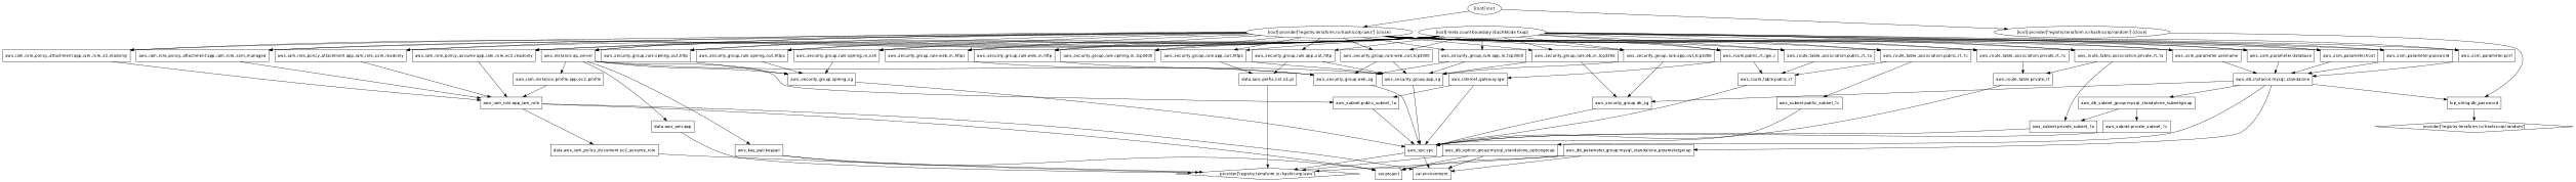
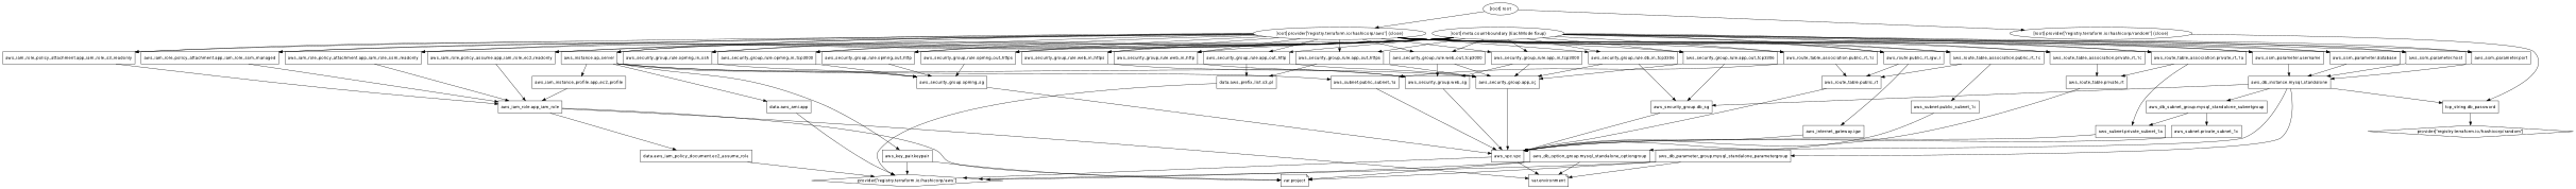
  digraph {
    compound=true
    fontname=Roboto
    newrank=true
    node [fontname=Roboto shape=box]
    edge [fontname=Roboto]
    n1 [label="aws_db_instance.mysql_standalone"]
    n2 [label="aws_db_option_group.mysql_standalone_optiongroup"]
    n3 [label="aws_db_parameter_group.mysql_standalone_parametergroup"]
    n4 [label="aws_db_subnet_group.mysql_standalone_subnetgroup"]
    n5 [label="aws_security_group.db_sg"]
    n6 [label="tcp_string.db_password"]
    n7 [label="provider[\"registry.terraform.io/hashicorp/aws\"]" shape=diamond]
    n8 [label="var.environment" shape=note]
    n9 [label="var.project" shape=note]
    n10 [label="aws_subnet.private_subnet_1a"]
    n11 [label="aws_subnet.private_subnet_1c"]
    n12 [label="aws_iam_instance_profile.app_ec2_profile"]
    n13 [label="aws_iam_role.app_iam_role"]
    n14 [label="data.aws_iam_policy_document.ec2_assume_role"]
    n15 [label="aws_iam_role_policy_assume.app_iam_role_ec2_readonly"]
    n16 [label="aws_iam_role_policy_attachment.app_iam_role_s3_readonly"]
    n17 [label="aws_iam_role_policy_attachment.app_iam_role_ssm_managed"]
    n18 [label="aws_iam_role_policy_attachment.app_iam_role_ssm_readonly"]
    n19 [label="aws_instance.ap_server"]
    n20 [label="aws_key_pair.keypair"]
    n21 [label="aws_security_group.app_sg"]
    n22 [label="aws_security_group.opmng_sg"]
    n23 [label="aws_subnet.public_subnet_1a"]
    n24 [label="data.aws_ami.app"]
    n25 [label="aws_internet_gateway.igw"]
    n26 [label="aws_vpc.vpc"]
    n27 [label="aws_route.public_rt_igw_r"]
    n28 [label="aws_route_table.public_rt"]
    n29 [label="aws_route_table.private_rt"]
    n30 [label="aws_route_table_association.private_rt_1a"]
    n31 [label="aws_route_table_association.private_rt_1c"]
    n32 [label="aws_route_table_association.public_rt_1a"]
    n33 [label="aws_route_table_association.public_rt_1c"]
    n34 [label="aws_subnet.public_subnet_1c"]
    n35 [label="aws_security_group.web_sg"]
    n36 [label="aws_security_group_rule.app_in_tcp3000"]
    n37 [label="aws_security_group_rule.app_out_http"]
    n38 [label="data.aws_prefix_list.s3_pl"]
    n39 [label="aws_security_group_rule.app_out_https"]
    n40 [label="aws_security_group_rule.app_out_tcp3306"]
    n41 [label="aws_security_group_rule.db_in_tcp3306"]
    n42 [label="aws_security_group_rule.opmng_in_ssh"]
    n43 [label="aws_security_group_rule.opmng_in_tcp3000"]
    n44 [label="aws_security_group_rule.opmng_out_http"]
    n45 [label="aws_security_group_rule.opmng_out_https"]
    n46 [label="aws_security_group_rule.web_in_http"]
    n47 [label="aws_security_group_rule.web_in_https"]
    n48 [label="aws_security_group_rule.web_out_tcp3000"]
    n49 [label="aws_ssm_parameter.database"]
    n50 [label="aws_ssm_parameter.host"]
-   n51 [label="aws_ssm_parameter.password"]
    n52 [label="aws_ssm_parameter.port"]
    n53 [label="aws_ssm_parameter.username"]
    n54 [label="provider[\"registry.terraform.io/hashicorp/random\"]" shape=diamond]
    "[root] meta.count-boundary (EachMode fixup)" [shape=""]
    "[root] provider[\"registry.terraform.io/hashicorp/aws\"] (close)" [shape=""]
    "[root] provider[\"registry.terraform.io/hashicorp/random\"] (close)" [shape=""]
    "[root] root" [shape=""]
    subgraph sub_1 {
      n1
      n2
      n3
      n4
      n5
      n6
      n7
      n8
      n9
      n10
      n11
      n12
      n13
      n14
      n15
      n16
      n17
      n18
      n19
      n20
      n21
      n22
      n23
      n24
      n25
      n26
      n27
      n28
      n29
      n30
      n31
      n32
      n33
      n34
      n35
      n36
      n37
      n38
      n39
      n40
      n41
      n42
      n43
      n44
      n45
      n46
      n47
      n48
      n49
      n50
-     n51
      n52
      n53
      n54
      "[root] meta.count-boundary (EachMode fixup)"
      "[root] provider[\"registry.terraform.io/hashicorp/aws\"] (close)"
      "[root] provider[\"registry.terraform.io/hashicorp/random\"] (close)"
      "[root] root"
    }
    n1 -> n2
    n1 -> n3
    n1 -> n4
    n1 -> n5
    n1 -> n6
    n2 -> n7
    n2 -> n8
    n2 -> n9
    n3 -> n7
    n3 -> n8
    n3 -> n9
    n4 -> n10
    n4 -> n11
    n5 -> n26
    n6 -> n54
    n10 -> n26
    n11 -> n26
    n12 -> n13
    n13 -> n8
    n13 -> n9
    n13 -> n14
    n14 -> n7
    n15 -> n13
    n16 -> n13
    n17 -> n13
    n18 -> n13
    n19 -> n12
    n19 -> n20
    n19 -> n21
    n19 -> n22
    n19 -> n23
    n19 -> n24
    n20 -> n7
    n20 -> n9
    n21 -> n26
    n22 -> n26
    n23 -> n26
    n24 -> n7
    n25 -> n26
    n26 -> n7
    n26 -> n8
    n27 -> n25
    n27 -> n28
    n28 -> n26
    n29 -> n26
    n30 -> n10
    n30 -> n29
    n31 -> n29
-   n25 -> n23
+   n32 -> n23
    n32 -> n28
    n33 -> n28
    n33 -> n34
    n34 -> n26
    n35 -> n26
    n36 -> n21
    n36 -> n35
    n37 -> n21
    n37 -> n38
    n38 -> n7
    n39 -> n21
    n39 -> n38
    n40 -> n5
    n40 -> n21
    n41 -> n5
    n41 -> n21
    n42 -> n22
+   n43 -> n22
    n44 -> n22
    n45 -> n22
    n46 -> n35
    n47 -> n35
    n48 -> n21
    n48 -> n35
    n49 -> n1
    n50 -> n1
-   n51 -> n1
    n52 -> n1
    n53 -> n1
    "[root] meta.count-boundary (EachMode fixup)" -> n15
    "[root] meta.count-boundary (EachMode fixup)" -> n16
    "[root] meta.count-boundary (EachMode fixup)" -> n17
    "[root] meta.count-boundary (EachMode fixup)" -> n18
    "[root] meta.count-boundary (EachMode fixup)" -> n19
    "[root] meta.count-boundary (EachMode fixup)" -> n27
    "[root] meta.count-boundary (EachMode fixup)" -> n30
    "[root] meta.count-boundary (EachMode fixup)" -> n31
    "[root] meta.count-boundary (EachMode fixup)" -> n32
    "[root] meta.count-boundary (EachMode fixup)" -> n33
    "[root] meta.count-boundary (EachMode fixup)" -> n36
    "[root] meta.count-boundary (EachMode fixup)" -> n37
    "[root] meta.count-boundary (EachMode fixup)" -> n39
    "[root] meta.count-boundary (EachMode fixup)" -> n40
    "[root] meta.count-boundary (EachMode fixup)" -> n41
    "[root] meta.count-boundary (EachMode fixup)" -> n42
    "[root] meta.count-boundary (EachMode fixup)" -> n43
    "[root] meta.count-boundary (EachMode fixup)" -> n44
    "[root] meta.count-boundary (EachMode fixup)" -> n45
    "[root] meta.count-boundary (EachMode fixup)" -> n46
    "[root] meta.count-boundary (EachMode fixup)" -> n47
    "[root] meta.count-boundary (EachMode fixup)" -> n48
    "[root] meta.count-boundary (EachMode fixup)" -> n49
    "[root] meta.count-boundary (EachMode fixup)" -> n50
-   "[root] meta.count-boundary (EachMode fixup)" -> n51
    "[root] meta.count-boundary (EachMode fixup)" -> n52
    "[root] meta.count-boundary (EachMode fixup)" -> n53
    "[root] provider[\"registry.terraform.io/hashicorp/aws\"] (close)" -> n15
    "[root] provider[\"registry.terraform.io/hashicorp/aws\"] (close)" -> n16
    "[root] provider[\"registry.terraform.io/hashicorp/aws\"] (close)" -> n17
    "[root] provider[\"registry.terraform.io/hashicorp/aws\"] (close)" -> n18
    "[root] provider[\"registry.terraform.io/hashicorp/aws\"] (close)" -> n19
    "[root] provider[\"registry.terraform.io/hashicorp/aws\"] (close)" -> n27
    "[root] provider[\"registry.terraform.io/hashicorp/aws\"] (close)" -> n30
    "[root] provider[\"registry.terraform.io/hashicorp/aws\"] (close)" -> n31
    "[root] provider[\"registry.terraform.io/hashicorp/aws\"] (close)" -> n32
    "[root] provider[\"registry.terraform.io/hashicorp/aws\"] (close)" -> n33
    "[root] provider[\"registry.terraform.io/hashicorp/aws\"] (close)" -> n36
    "[root] provider[\"registry.terraform.io/hashicorp/aws\"] (close)" -> n37
    "[root] provider[\"registry.terraform.io/hashicorp/aws\"] (close)" -> n39
    "[root] provider[\"registry.terraform.io/hashicorp/aws\"] (close)" -> n40
    "[root] provider[\"registry.terraform.io/hashicorp/aws\"] (close)" -> n41
    "[root] provider[\"registry.terraform.io/hashicorp/aws\"] (close)" -> n42
    "[root] provider[\"registry.terraform.io/hashicorp/aws\"] (close)" -> n43
    "[root] provider[\"registry.terraform.io/hashicorp/aws\"] (close)" -> n44
    "[root] provider[\"registry.terraform.io/hashicorp/aws\"] (close)" -> n45
    "[root] provider[\"registry.terraform.io/hashicorp/aws\"] (close)" -> n46
    "[root] provider[\"registry.terraform.io/hashicorp/aws\"] (close)" -> n47
    "[root] provider[\"registry.terraform.io/hashicorp/aws\"] (close)" -> n48
    "[root] provider[\"registry.terraform.io/hashicorp/aws\"] (close)" -> n49
    "[root] provider[\"registry.terraform.io/hashicorp/aws\"] (close)" -> n50
-   "[root] provider[\"registry.terraform.io/hashicorp/aws\"] (close)" -> n51
    "[root] provider[\"registry.terraform.io/hashicorp/aws\"] (close)" -> n52
    "[root] provider[\"registry.terraform.io/hashicorp/aws\"] (close)" -> n53
    "[root] provider[\"registry.terraform.io/hashicorp/random\"] (close)" -> n6
    "[root] root" -> "[root] provider[\"registry.terraform.io/hashicorp/aws\"] (close)"
    "[root] root" -> "[root] provider[\"registry.terraform.io/hashicorp/random\"] (close)"
  }
